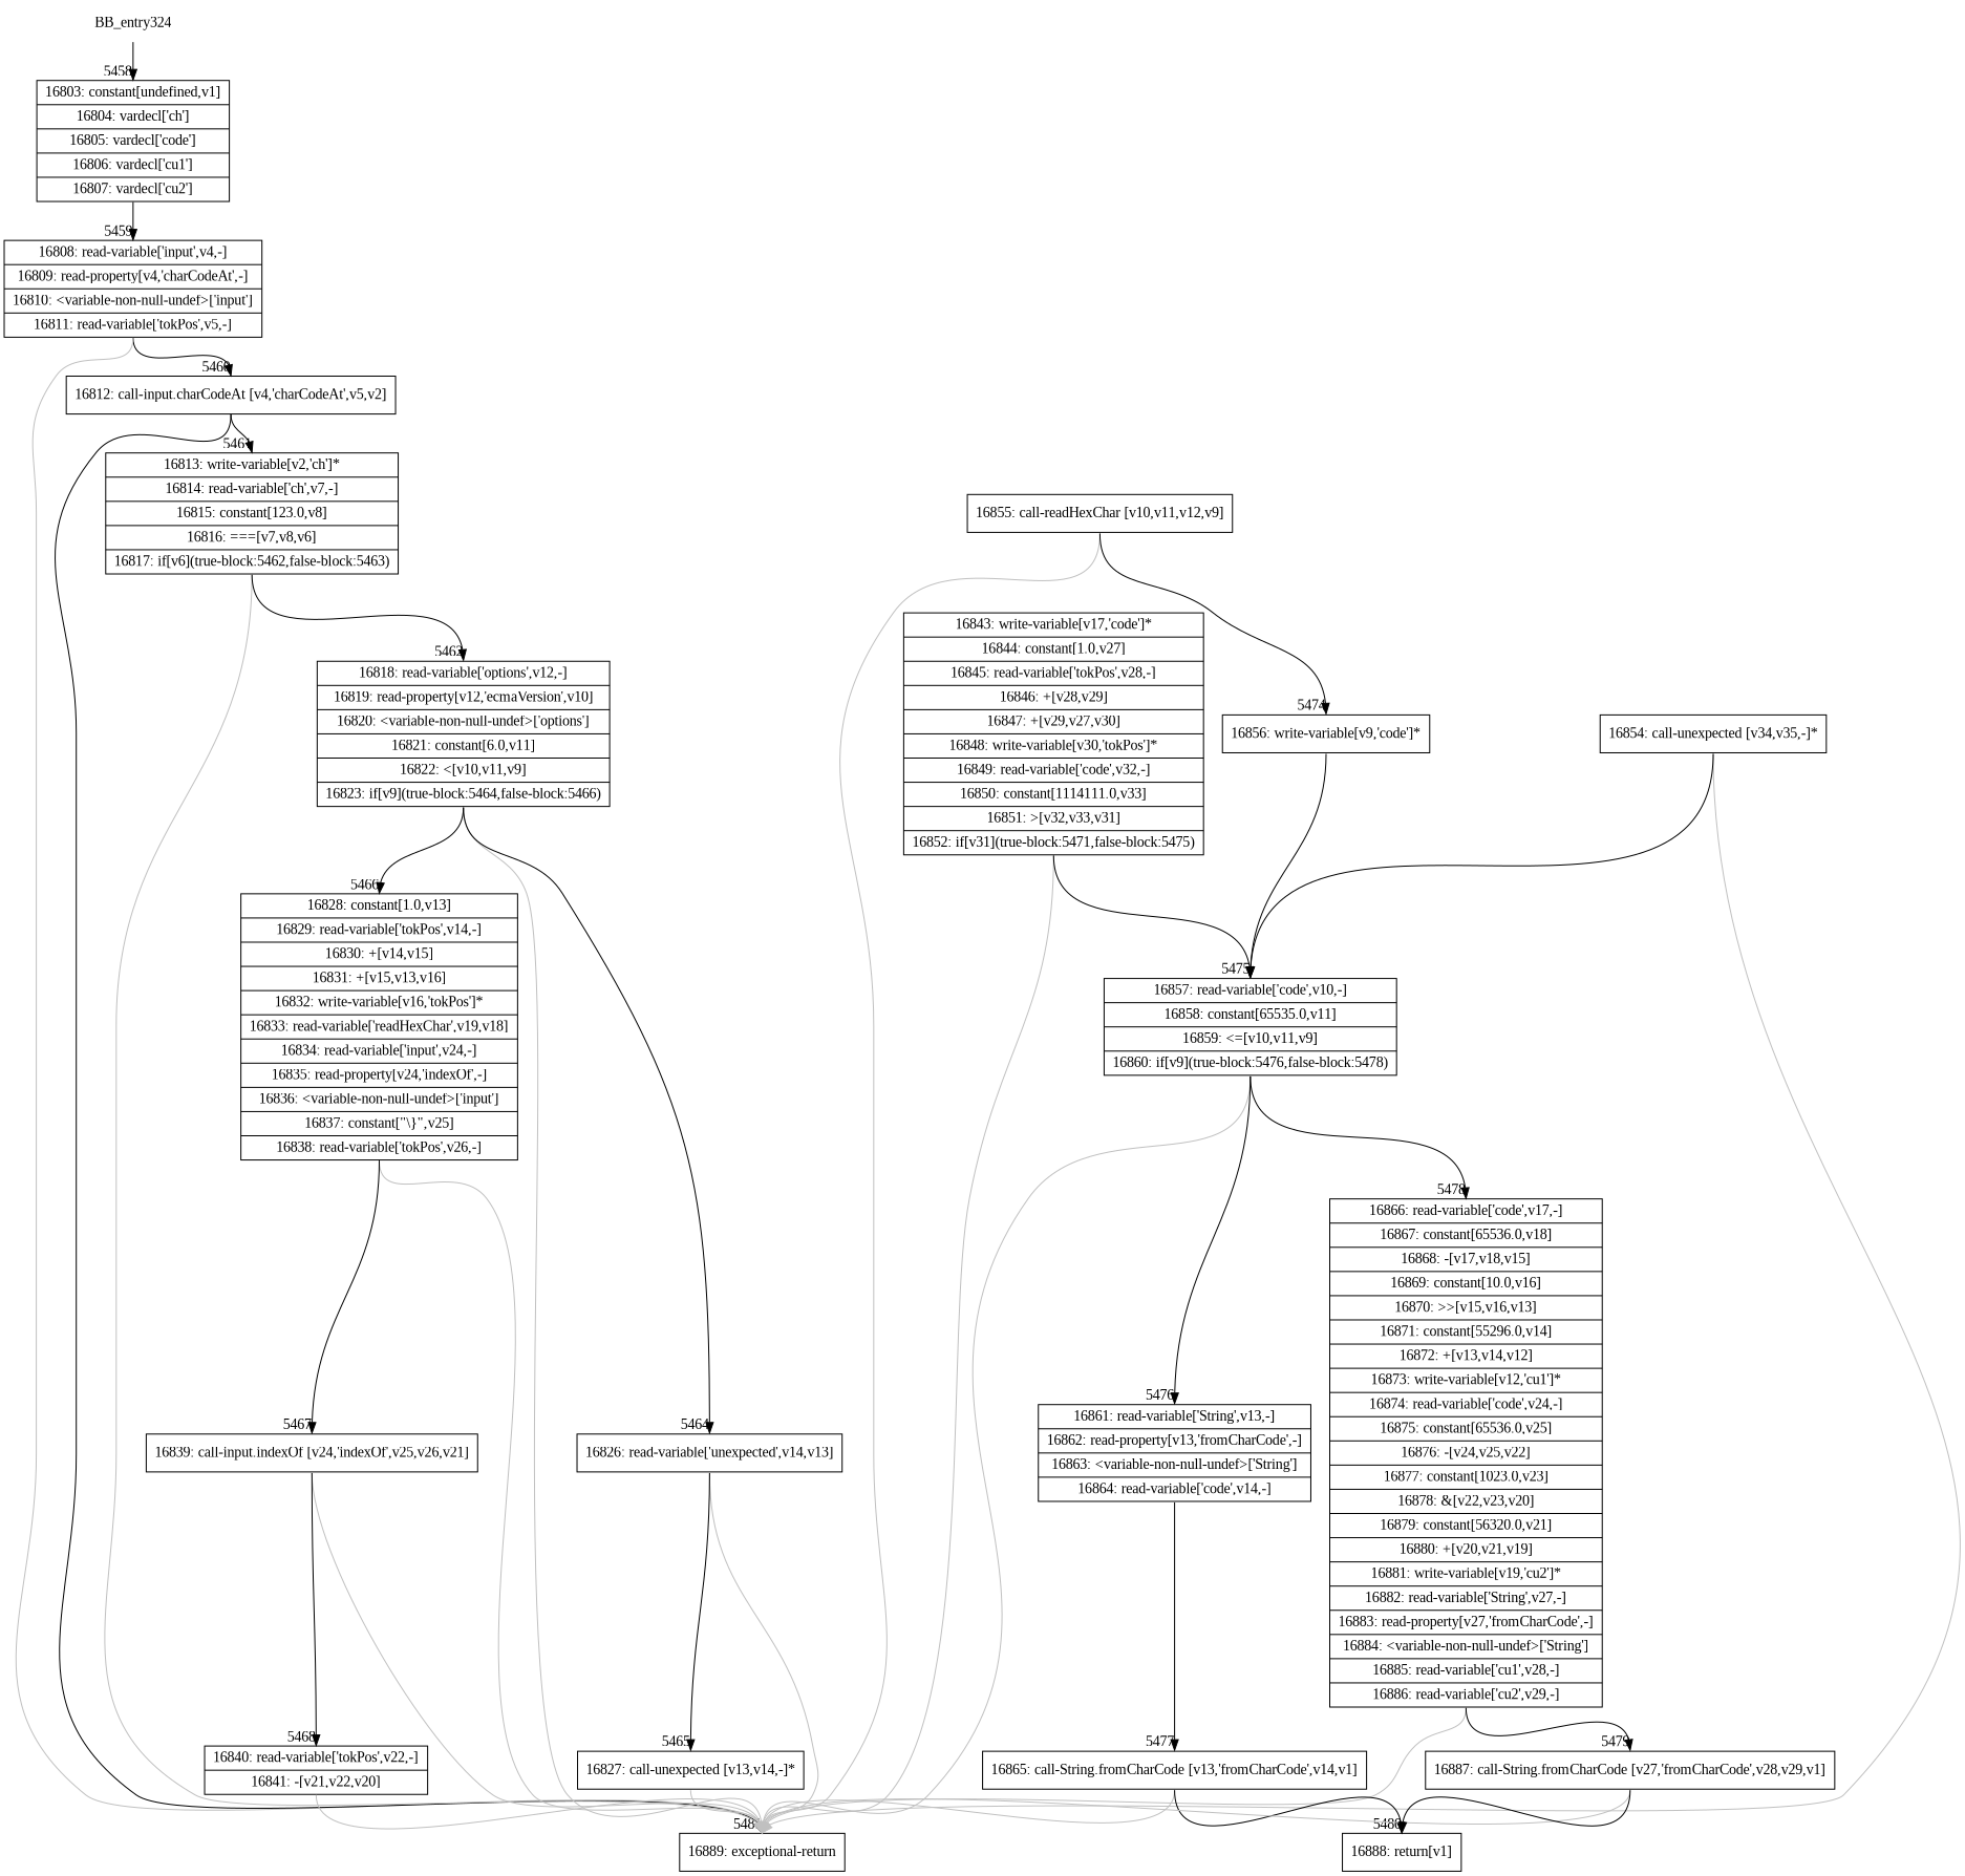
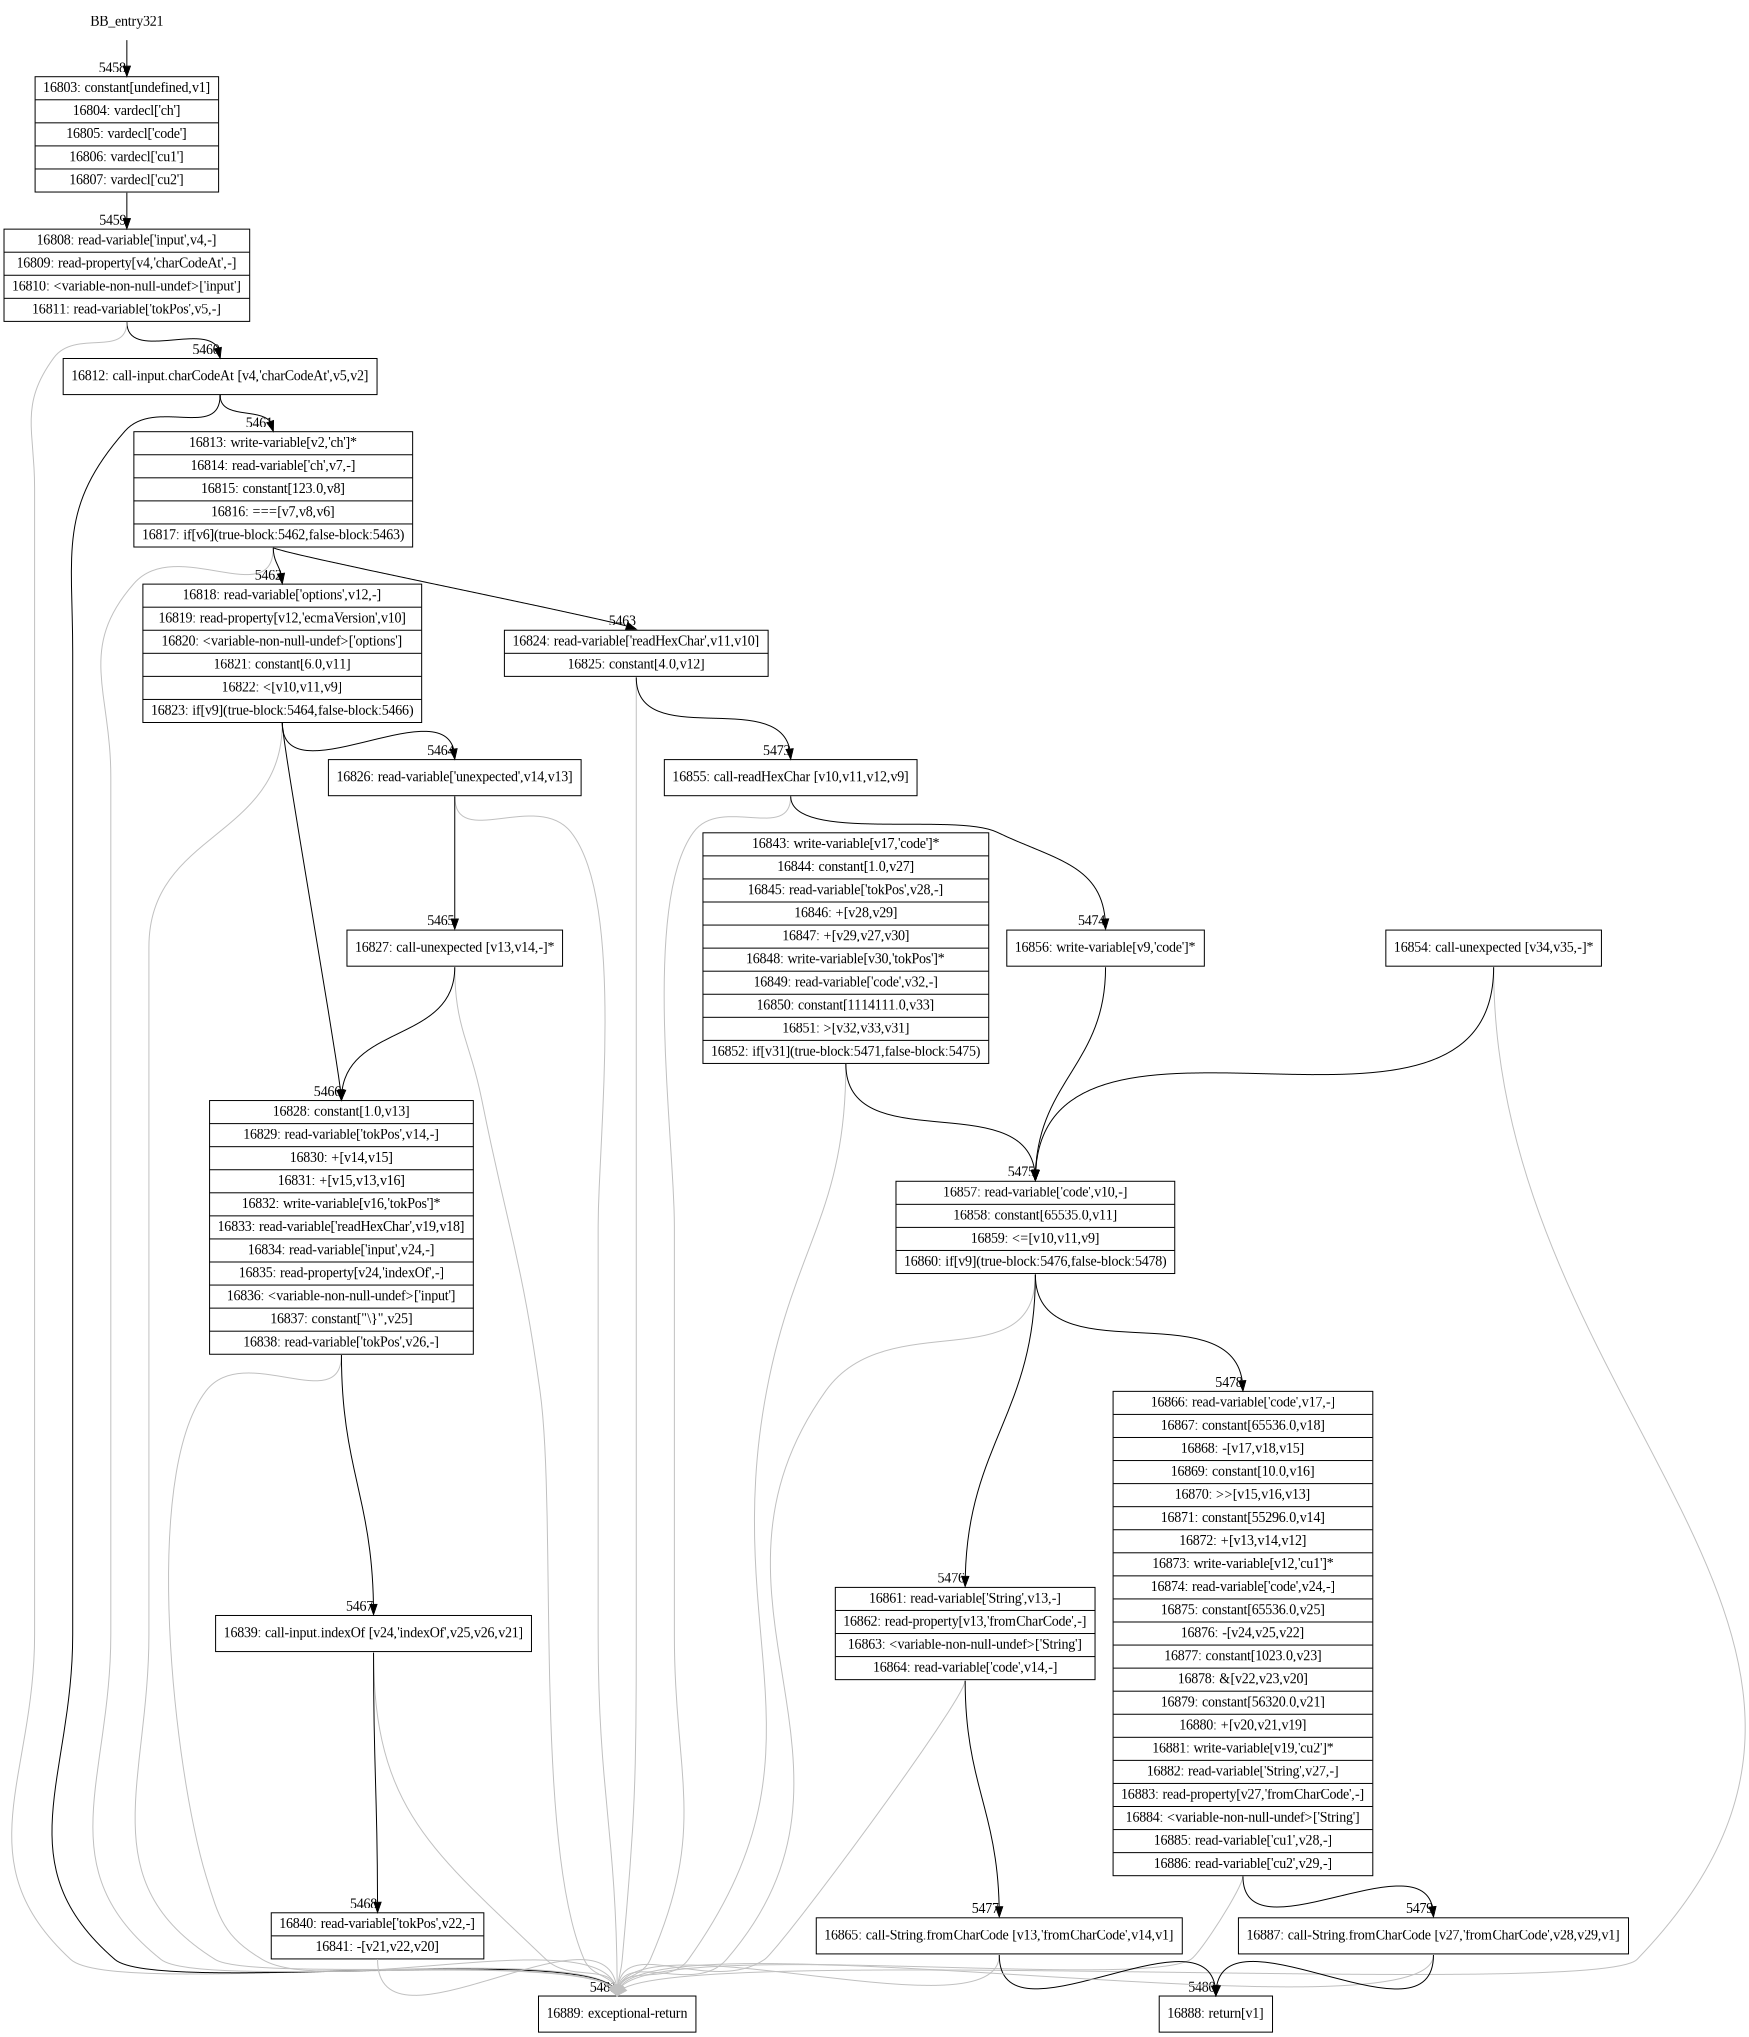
  digraph {
    fontname="Liberation Serif"
    rankdir=TD
    node [fontname="Liberation Serif" shape=record]
    edge [fontname="Liberation Serif" headport=n tailport=s]
-   BB_entry321 [shape=none label=BB_entry324]
+   BB_entry321 [shape=none]
    n2 [label="{16803: constant[undefined,v1]|16804: vardecl['ch']|16805: vardecl['code']|16806: vardecl['cu1']|16807: vardecl['cu2']}"]
    n3 [label="{16808: read-variable['input',v4,-]|16809: read-property[v4,'charCodeAt',-]|16810: \<variable-non-null-undef\>['input']|16811: read-variable['tokPos',v5,-]}"]
    n4 [label="{16812: call-input.charCodeAt [v4,'charCodeAt',v5,v2]}"]
    n5 [label="{16889: exceptional-return}"]
    n6 [label="{16813: write-variable[v2,'ch']*|16814: read-variable['ch',v7,-]|16815: constant[123.0,v8]|16816: ===[v7,v8,v6]|16817: if[v6](true-block:5462,false-block:5463)}"]
    n7 [label="{16818: read-variable['options',v12,-]|16819: read-property[v12,'ecmaVersion',v10]|16820: \<variable-non-null-undef\>['options']|16821: constant[6.0,v11]|16822: \<[v10,v11,v9]|16823: if[v9](true-block:5464,false-block:5466)}"]
+   n8 [label="{16824: read-variable['readHexChar',v11,v10]|16825: constant[4.0,v12]}"]
    n9 [label="{16826: read-variable['unexpected',v14,v13]}"]
    n10 [label="{16828: constant[1.0,v13]|16829: read-variable['tokPos',v14,-]|16830: +[v14,v15]|16831: +[v15,v13,v16]|16832: write-variable[v16,'tokPos']*|16833: read-variable['readHexChar',v19,v18]|16834: read-variable['input',v24,-]|16835: read-property[v24,'indexOf',-]|16836: \<variable-non-null-undef\>['input']|16837: constant[\"\\\}\",v25]|16838: read-variable['tokPos',v26,-]}"]
    n11 [label="{16855: call-readHexChar [v10,v11,v12,v9]}"]
    n12 [label="{16827: call-unexpected [v13,v14,-]*}"]
    n13 [label="{16839: call-input.indexOf [v24,'indexOf',v25,v26,v21]}"]
    n14 [label="{16856: write-variable[v9,'code']*}"]
    n15 [label="{16840: read-variable['tokPos',v22,-]|16841: -[v21,v22,v20]}"]
    n16 [label="{16857: read-variable['code',v10,-]|16858: constant[65535.0,v11]|16859: \<=[v10,v11,v9]|16860: if[v9](true-block:5476,false-block:5478)}"]
    n17 [label="{16843: write-variable[v17,'code']*|16844: constant[1.0,v27]|16845: read-variable['tokPos',v28,-]|16846: +[v28,v29]|16847: +[v29,v27,v30]|16848: write-variable[v30,'tokPos']*|16849: read-variable['code',v32,-]|16850: constant[1114111.0,v33]|16851: \>[v32,v33,v31]|16852: if[v31](true-block:5471,false-block:5475)}"]
    n18 [label="{16861: read-variable['String',v13,-]|16862: read-property[v13,'fromCharCode',-]|16863: \<variable-non-null-undef\>['String']|16864: read-variable['code',v14,-]}"]
    n19 [label="{16866: read-variable['code',v17,-]|16867: constant[65536.0,v18]|16868: -[v17,v18,v15]|16869: constant[10.0,v16]|16870: \>\>[v15,v16,v13]|16871: constant[55296.0,v14]|16872: +[v13,v14,v12]|16873: write-variable[v12,'cu1']*|16874: read-variable['code',v24,-]|16875: constant[65536.0,v25]|16876: -[v24,v25,v22]|16877: constant[1023.0,v23]|16878: &[v22,v23,v20]|16879: constant[56320.0,v21]|16880: +[v20,v21,v19]|16881: write-variable[v19,'cu2']*|16882: read-variable['String',v27,-]|16883: read-property[v27,'fromCharCode',-]|16884: \<variable-non-null-undef\>['String']|16885: read-variable['cu1',v28,-]|16886: read-variable['cu2',v29,-]}"]
    n20 [label="{16854: call-unexpected [v34,v35,-]*}"]
    n21 [label="{16865: call-String.fromCharCode [v13,'fromCharCode',v14,v1]}"]
    n22 [label="{16887: call-String.fromCharCode [v27,'fromCharCode',v28,v29,v1]}"]
    n23 [label="{16888: return[v1]}"]
    BB_entry321 -> n2 [headlabel="    5458"]
    n2 -> n3 [headlabel="      5459"]
    n3 -> n4 [headlabel="      5460"]
    n3 -> n5 [color=gray headlabel="      5481"]
    n4 -> n5 [color=black]
    n4 -> n6 [headlabel="      5461"]
    n6 -> n5 [color=gray]
    n6 -> n7 [headlabel="      5462"]
+   n6 -> n8 [headlabel="      5463"]
    n7 -> n5 [color=gray]
    n7 -> n9 [headlabel="      5464"]
    n7 -> n10 [headlabel="      5466"]
+   n8 -> n5 [color=gray]
+   n8 -> n11 [headlabel="      5473"]
    n9 -> n5 [color=gray]
    n9 -> n12 [headlabel="      5465"]
    n10 -> n5 [color=gray]
    n10 -> n13 [headlabel="      5467"]
    n11 -> n5 [color=gray]
    n11 -> n14 [headlabel="      5474"]
    n12 -> n5 [color=gray]
+   n12 -> n10
    n13 -> n5 [color=gray]
    n13 -> n15 [headlabel="      5468"]
    n14 -> n16
    n15 -> n5 [color=gray]
    n16 -> n5 [color=gray]
    n16 -> n18 [headlabel="      5476"]
    n16 -> n19 [headlabel="      5478"]
    n17 -> n5 [color=gray]
    n17 -> n16 [headlabel="      5475"]
+   n18 -> n5 [color=gray]
    n18 -> n21 [headlabel="      5477"]
    n19 -> n5 [color=gray]
    n19 -> n22 [headlabel="      5479"]
    n20 -> n5 [color=gray]
    n20 -> n16
    n21 -> n5 [color=gray]
    n21 -> n23 [headlabel="      5480"]
    n22 -> n5 [color=gray]
    n22 -> n23
  }
